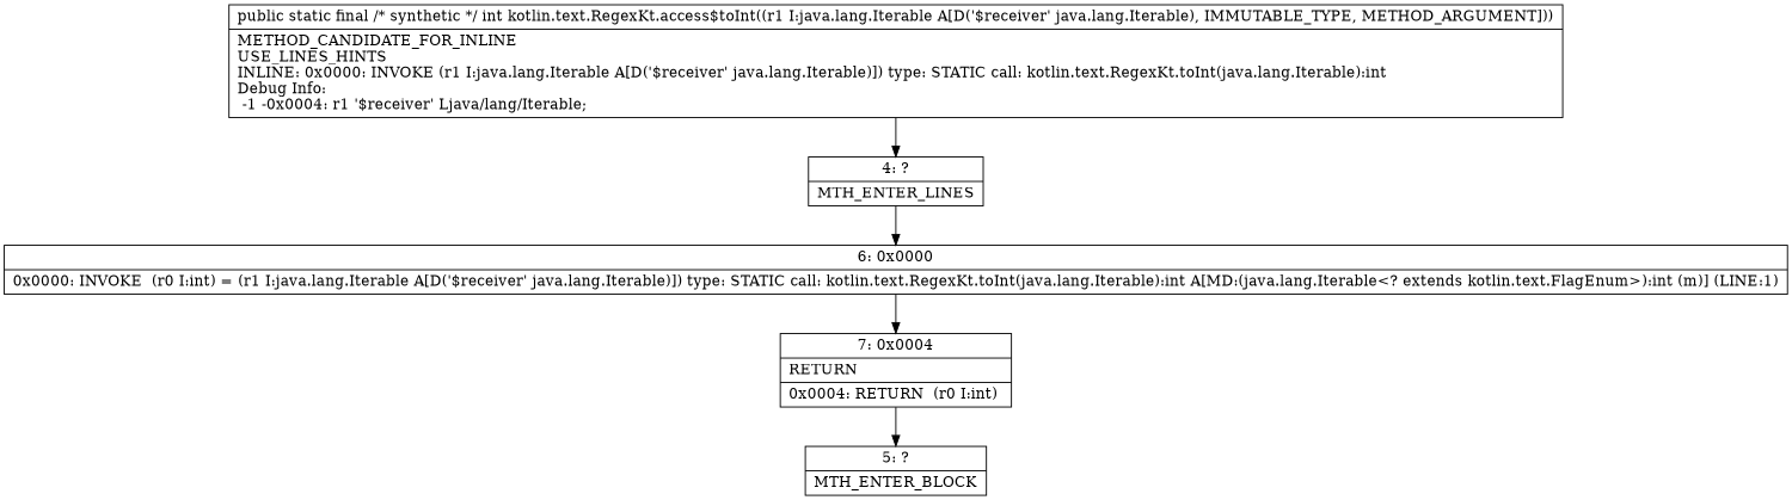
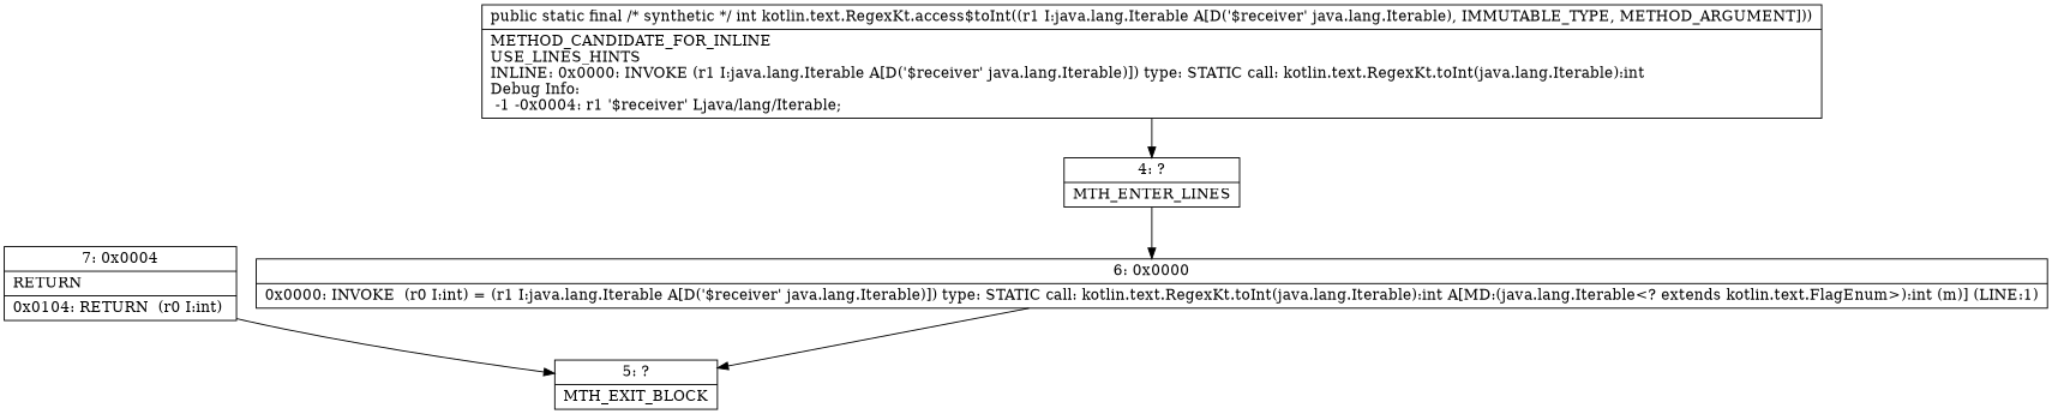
  digraph {
    node [shape=record]
    n1 [label="{4\:\ ?|MTH_ENTER_LINES\l}"]
    n2 [label="{6\:\ 0x0000|0x0000: INVOKE  (r0 I:int) = (r1 I:java.lang.Iterable A[D('$receiver' java.lang.Iterable)]) type: STATIC call: kotlin.text.RegexKt.toInt(java.lang.Iterable):int A[MD:(java.lang.Iterable\<? extends kotlin.text.FlagEnum\>):int (m)] (LINE:1)\l}"]
-   n3 [label="{7\:\ 0x0004|RETURN\l|0x0004: RETURN  (r0 I:int) \l}"]
-   n4 [label="{5\:\ ?|MTH_ENTER_BLOCK\l}"]
+   n3 [label="{7\:\ 0x0004|RETURN\l|0x0104: RETURN  (r0 I:int) \l}"]
+   n4 [label="{5\:\ ?|MTH_EXIT_BLOCK\l}"]
    n5 [label="{public static final \/* synthetic *\/ int kotlin.text.RegexKt.access$toInt((r1 I:java.lang.Iterable A[D('$receiver' java.lang.Iterable), IMMUTABLE_TYPE, METHOD_ARGUMENT]))  | METHOD_CANDIDATE_FOR_INLINE\lUSE_LINES_HINTS\lINLINE: 0x0000: INVOKE  (r1 I:java.lang.Iterable A[D('$receiver' java.lang.Iterable)]) type: STATIC call: kotlin.text.RegexKt.toInt(java.lang.Iterable):int\lDebug Info:\l  \-1 \-0x0004: r1 '$receiver' Ljava\/lang\/Iterable;\l}"]
    n1 -> n2
-   n2 -> n3
+   n2 -> n4
    n3 -> n4
    n5 -> n1
  }
